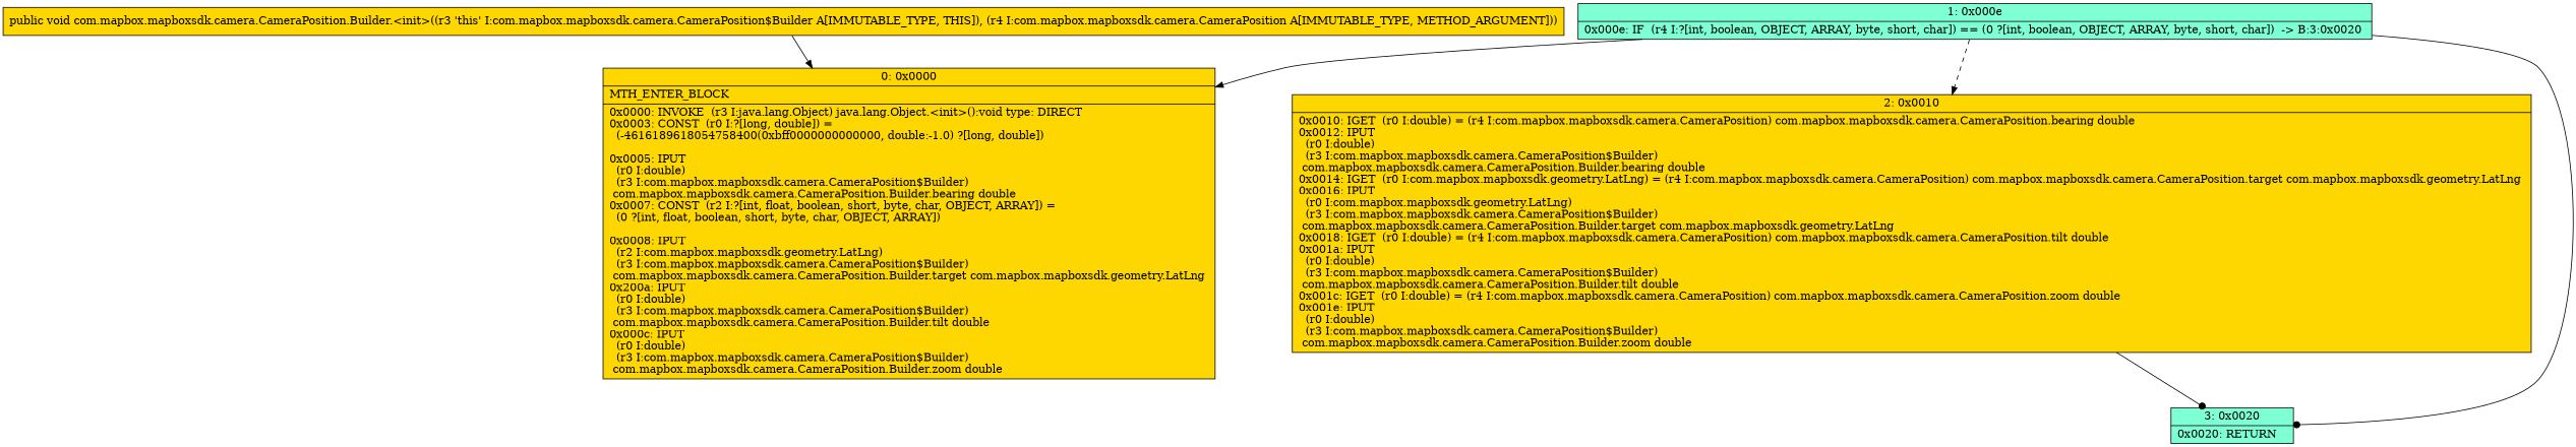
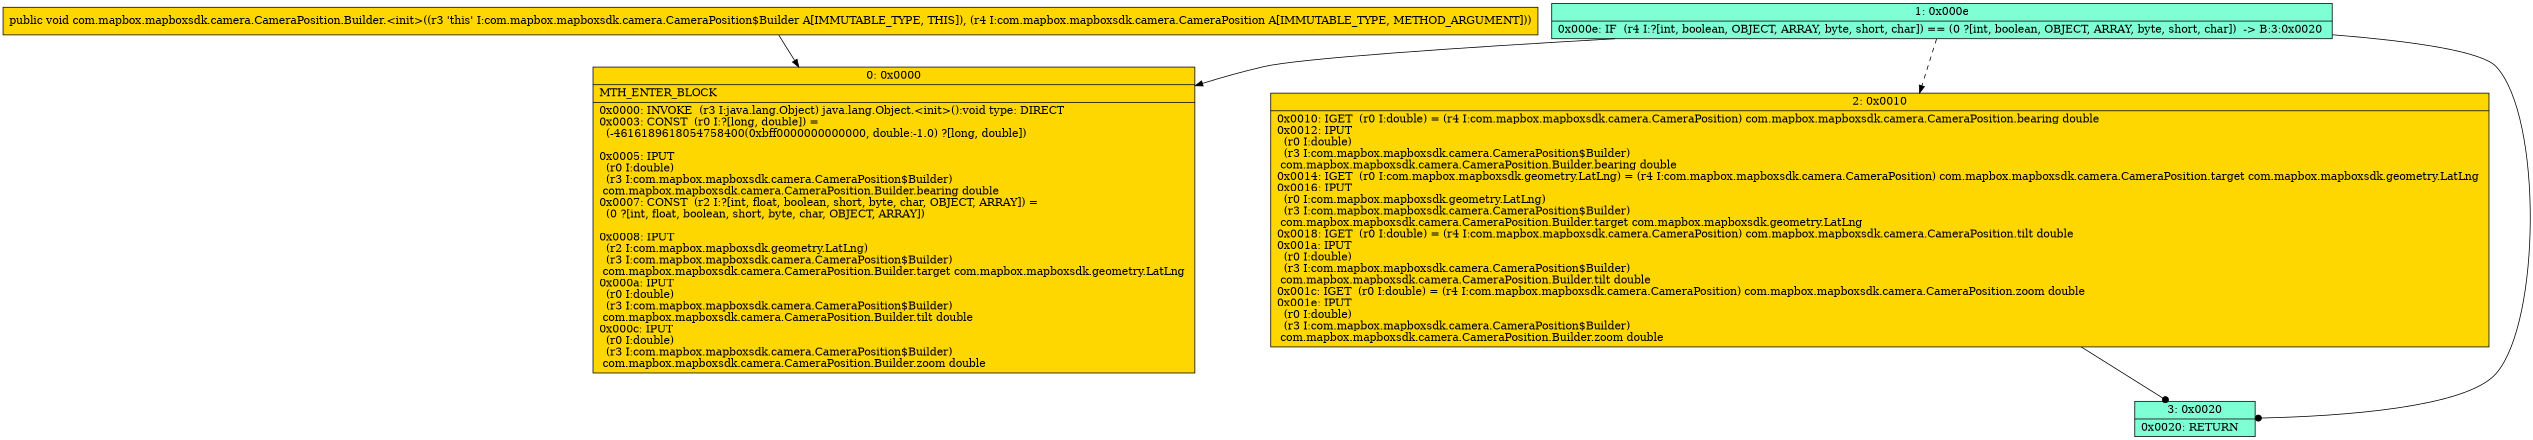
  digraph {
    node [fillcolor=gold shape=record style=filled]
    edge [arrowhead=normal]
-   n1 [label="{0\:\ 0x0000|MTH_ENTER_BLOCK\l|0x0000: INVOKE  (r3 I:java.lang.Object) java.lang.Object.\<init\>():void type: DIRECT \l0x0003: CONST  (r0 I:?[long, double]) = \l  (\-4616189618054758400(0xbff0000000000000, double:\-1.0) ?[long, double])\l \l0x0005: IPUT  \l  (r0 I:double)\l  (r3 I:com.mapbox.mapboxsdk.camera.CameraPosition$Builder)\l com.mapbox.mapboxsdk.camera.CameraPosition.Builder.bearing double \l0x0007: CONST  (r2 I:?[int, float, boolean, short, byte, char, OBJECT, ARRAY]) = \l  (0 ?[int, float, boolean, short, byte, char, OBJECT, ARRAY])\l \l0x0008: IPUT  \l  (r2 I:com.mapbox.mapboxsdk.geometry.LatLng)\l  (r3 I:com.mapbox.mapboxsdk.camera.CameraPosition$Builder)\l com.mapbox.mapboxsdk.camera.CameraPosition.Builder.target com.mapbox.mapboxsdk.geometry.LatLng \l0x200a: IPUT  \l  (r0 I:double)\l  (r3 I:com.mapbox.mapboxsdk.camera.CameraPosition$Builder)\l com.mapbox.mapboxsdk.camera.CameraPosition.Builder.tilt double \l0x000c: IPUT  \l  (r0 I:double)\l  (r3 I:com.mapbox.mapboxsdk.camera.CameraPosition$Builder)\l com.mapbox.mapboxsdk.camera.CameraPosition.Builder.zoom double \l}"]
+   n1 [label="{0\:\ 0x0000|MTH_ENTER_BLOCK\l|0x0000: INVOKE  (r3 I:java.lang.Object) java.lang.Object.\<init\>():void type: DIRECT \l0x0003: CONST  (r0 I:?[long, double]) = \l  (\-4616189618054758400(0xbff0000000000000, double:\-1.0) ?[long, double])\l \l0x0005: IPUT  \l  (r0 I:double)\l  (r3 I:com.mapbox.mapboxsdk.camera.CameraPosition$Builder)\l com.mapbox.mapboxsdk.camera.CameraPosition.Builder.bearing double \l0x0007: CONST  (r2 I:?[int, float, boolean, short, byte, char, OBJECT, ARRAY]) = \l  (0 ?[int, float, boolean, short, byte, char, OBJECT, ARRAY])\l \l0x0008: IPUT  \l  (r2 I:com.mapbox.mapboxsdk.geometry.LatLng)\l  (r3 I:com.mapbox.mapboxsdk.camera.CameraPosition$Builder)\l com.mapbox.mapboxsdk.camera.CameraPosition.Builder.target com.mapbox.mapboxsdk.geometry.LatLng \l0x000a: IPUT  \l  (r0 I:double)\l  (r3 I:com.mapbox.mapboxsdk.camera.CameraPosition$Builder)\l com.mapbox.mapboxsdk.camera.CameraPosition.Builder.tilt double \l0x000c: IPUT  \l  (r0 I:double)\l  (r3 I:com.mapbox.mapboxsdk.camera.CameraPosition$Builder)\l com.mapbox.mapboxsdk.camera.CameraPosition.Builder.zoom double \l}"]
    n2 [fillcolor=aquamarine label="{1\:\ 0x000e|0x000e: IF  (r4 I:?[int, boolean, OBJECT, ARRAY, byte, short, char]) == (0 ?[int, boolean, OBJECT, ARRAY, byte, short, char])  \-\> B:3:0x0020 \l}"]
    n3 [label="{2\:\ 0x0010|0x0010: IGET  (r0 I:double) = (r4 I:com.mapbox.mapboxsdk.camera.CameraPosition) com.mapbox.mapboxsdk.camera.CameraPosition.bearing double \l0x0012: IPUT  \l  (r0 I:double)\l  (r3 I:com.mapbox.mapboxsdk.camera.CameraPosition$Builder)\l com.mapbox.mapboxsdk.camera.CameraPosition.Builder.bearing double \l0x0014: IGET  (r0 I:com.mapbox.mapboxsdk.geometry.LatLng) = (r4 I:com.mapbox.mapboxsdk.camera.CameraPosition) com.mapbox.mapboxsdk.camera.CameraPosition.target com.mapbox.mapboxsdk.geometry.LatLng \l0x0016: IPUT  \l  (r0 I:com.mapbox.mapboxsdk.geometry.LatLng)\l  (r3 I:com.mapbox.mapboxsdk.camera.CameraPosition$Builder)\l com.mapbox.mapboxsdk.camera.CameraPosition.Builder.target com.mapbox.mapboxsdk.geometry.LatLng \l0x0018: IGET  (r0 I:double) = (r4 I:com.mapbox.mapboxsdk.camera.CameraPosition) com.mapbox.mapboxsdk.camera.CameraPosition.tilt double \l0x001a: IPUT  \l  (r0 I:double)\l  (r3 I:com.mapbox.mapboxsdk.camera.CameraPosition$Builder)\l com.mapbox.mapboxsdk.camera.CameraPosition.Builder.tilt double \l0x001c: IGET  (r0 I:double) = (r4 I:com.mapbox.mapboxsdk.camera.CameraPosition) com.mapbox.mapboxsdk.camera.CameraPosition.zoom double \l0x001e: IPUT  \l  (r0 I:double)\l  (r3 I:com.mapbox.mapboxsdk.camera.CameraPosition$Builder)\l com.mapbox.mapboxsdk.camera.CameraPosition.Builder.zoom double \l}"]
    n4 [fillcolor=aquamarine label="{3\:\ 0x0020|0x0020: RETURN   \l}"]
    n5 [label="{public void com.mapbox.mapboxsdk.camera.CameraPosition.Builder.\<init\>((r3 'this' I:com.mapbox.mapboxsdk.camera.CameraPosition$Builder A[IMMUTABLE_TYPE, THIS]), (r4 I:com.mapbox.mapboxsdk.camera.CameraPosition A[IMMUTABLE_TYPE, METHOD_ARGUMENT])) }"]
    n2 -> n1
    n2 -> n3 [style=dashed]
    n2 -> n4 [arrowhead=dot]
    n3 -> n4 [arrowhead=dot]
    n5 -> n1
  }
